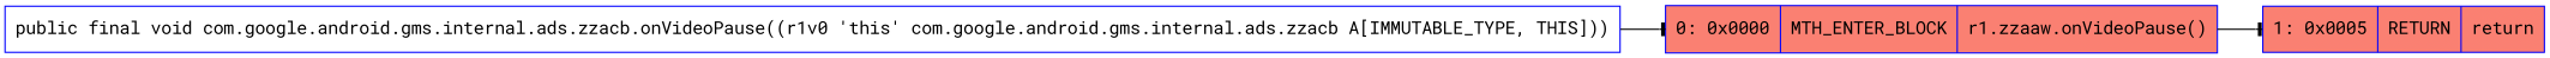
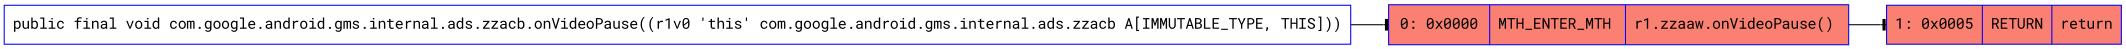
  digraph {
    rankdir=LR
    fontname="Roboto Mono"
    node [shape=record style=filled fillcolor=salmon color=blue fontname="Roboto Mono"]
    edge [style=solid arrowhead=tee fontname="Roboto Mono"]
-   n1 [label="{0\:\ 0x0000|MTH_ENTER_BLOCK\l|r1.zzaaw.onVideoPause()\l}"]
+   n1 [label="{0\:\ 0x0000|MTH_ENTER_MTH\l|r1.zzaaw.onVideoPause()\l}"]
    n2 [label="{1\:\ 0x0005|RETURN\l|return\l}"]
    n3 [label="{public final void com.google.android.gms.internal.ads.zzacb.onVideoPause((r1v0 'this' com.google.android.gms.internal.ads.zzacb A[IMMUTABLE_TYPE, THIS])) }" fillcolor=white]
    n1 -> n2
    n3 -> n1
  }
